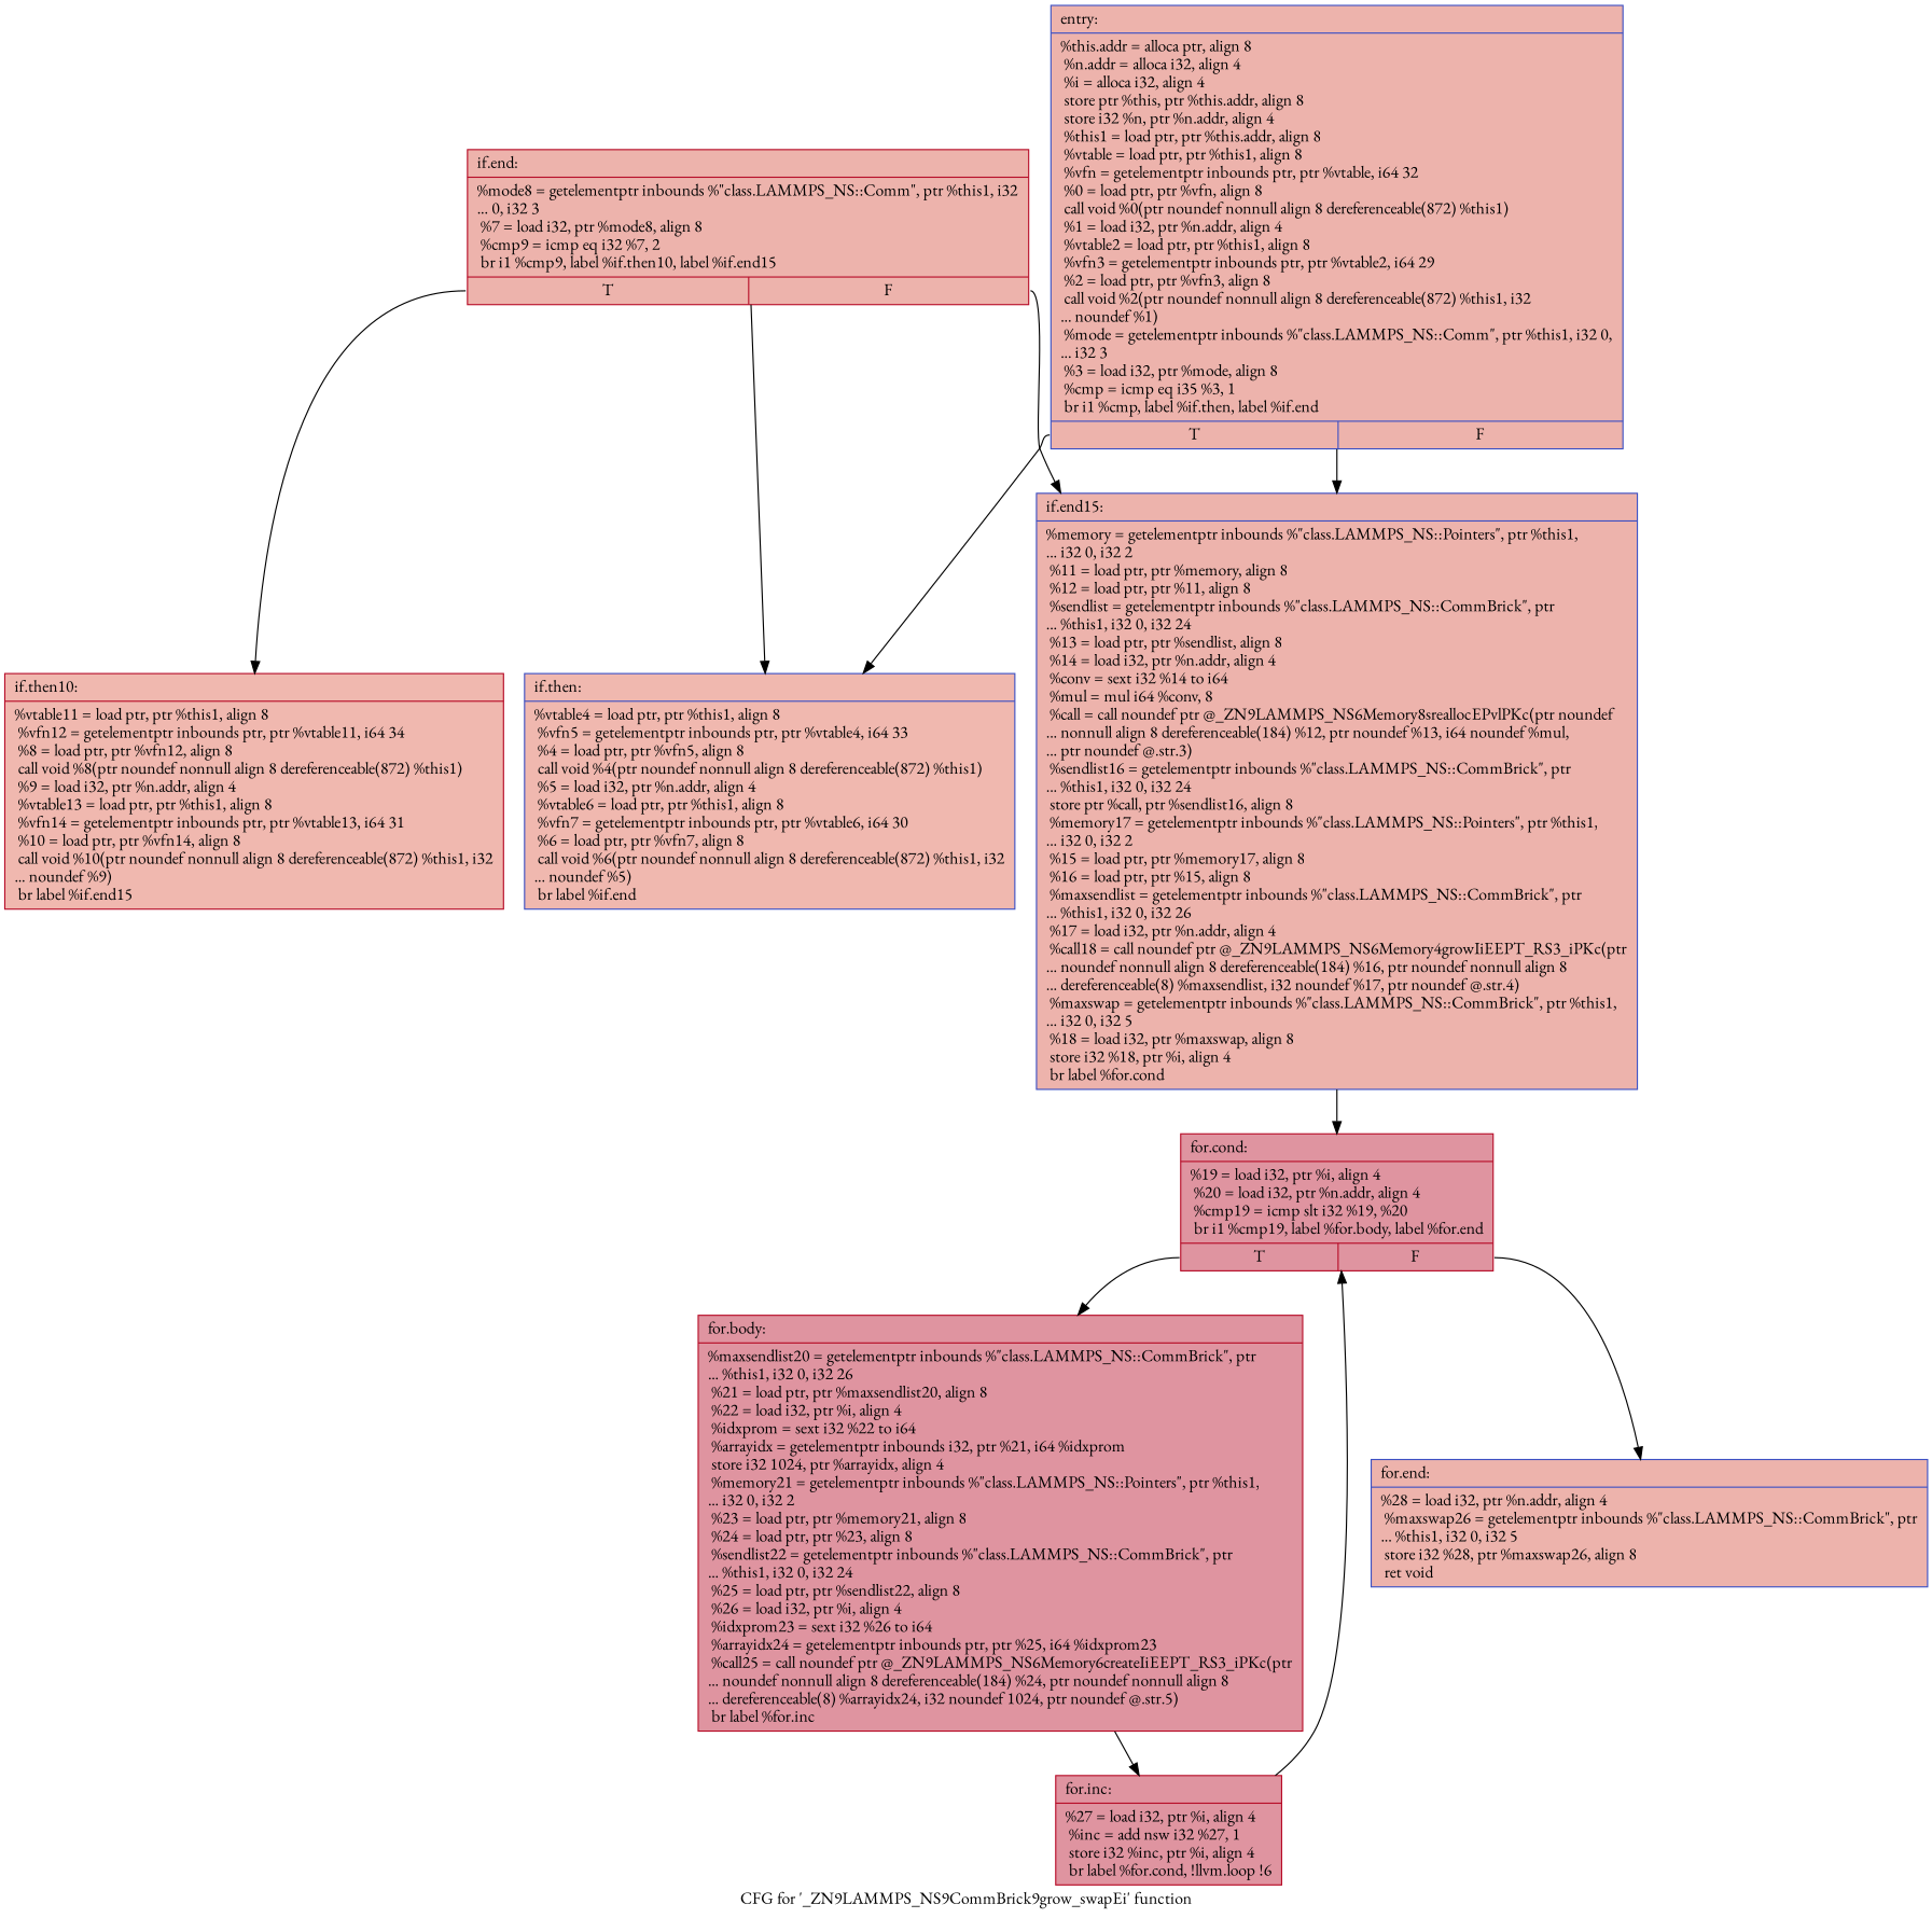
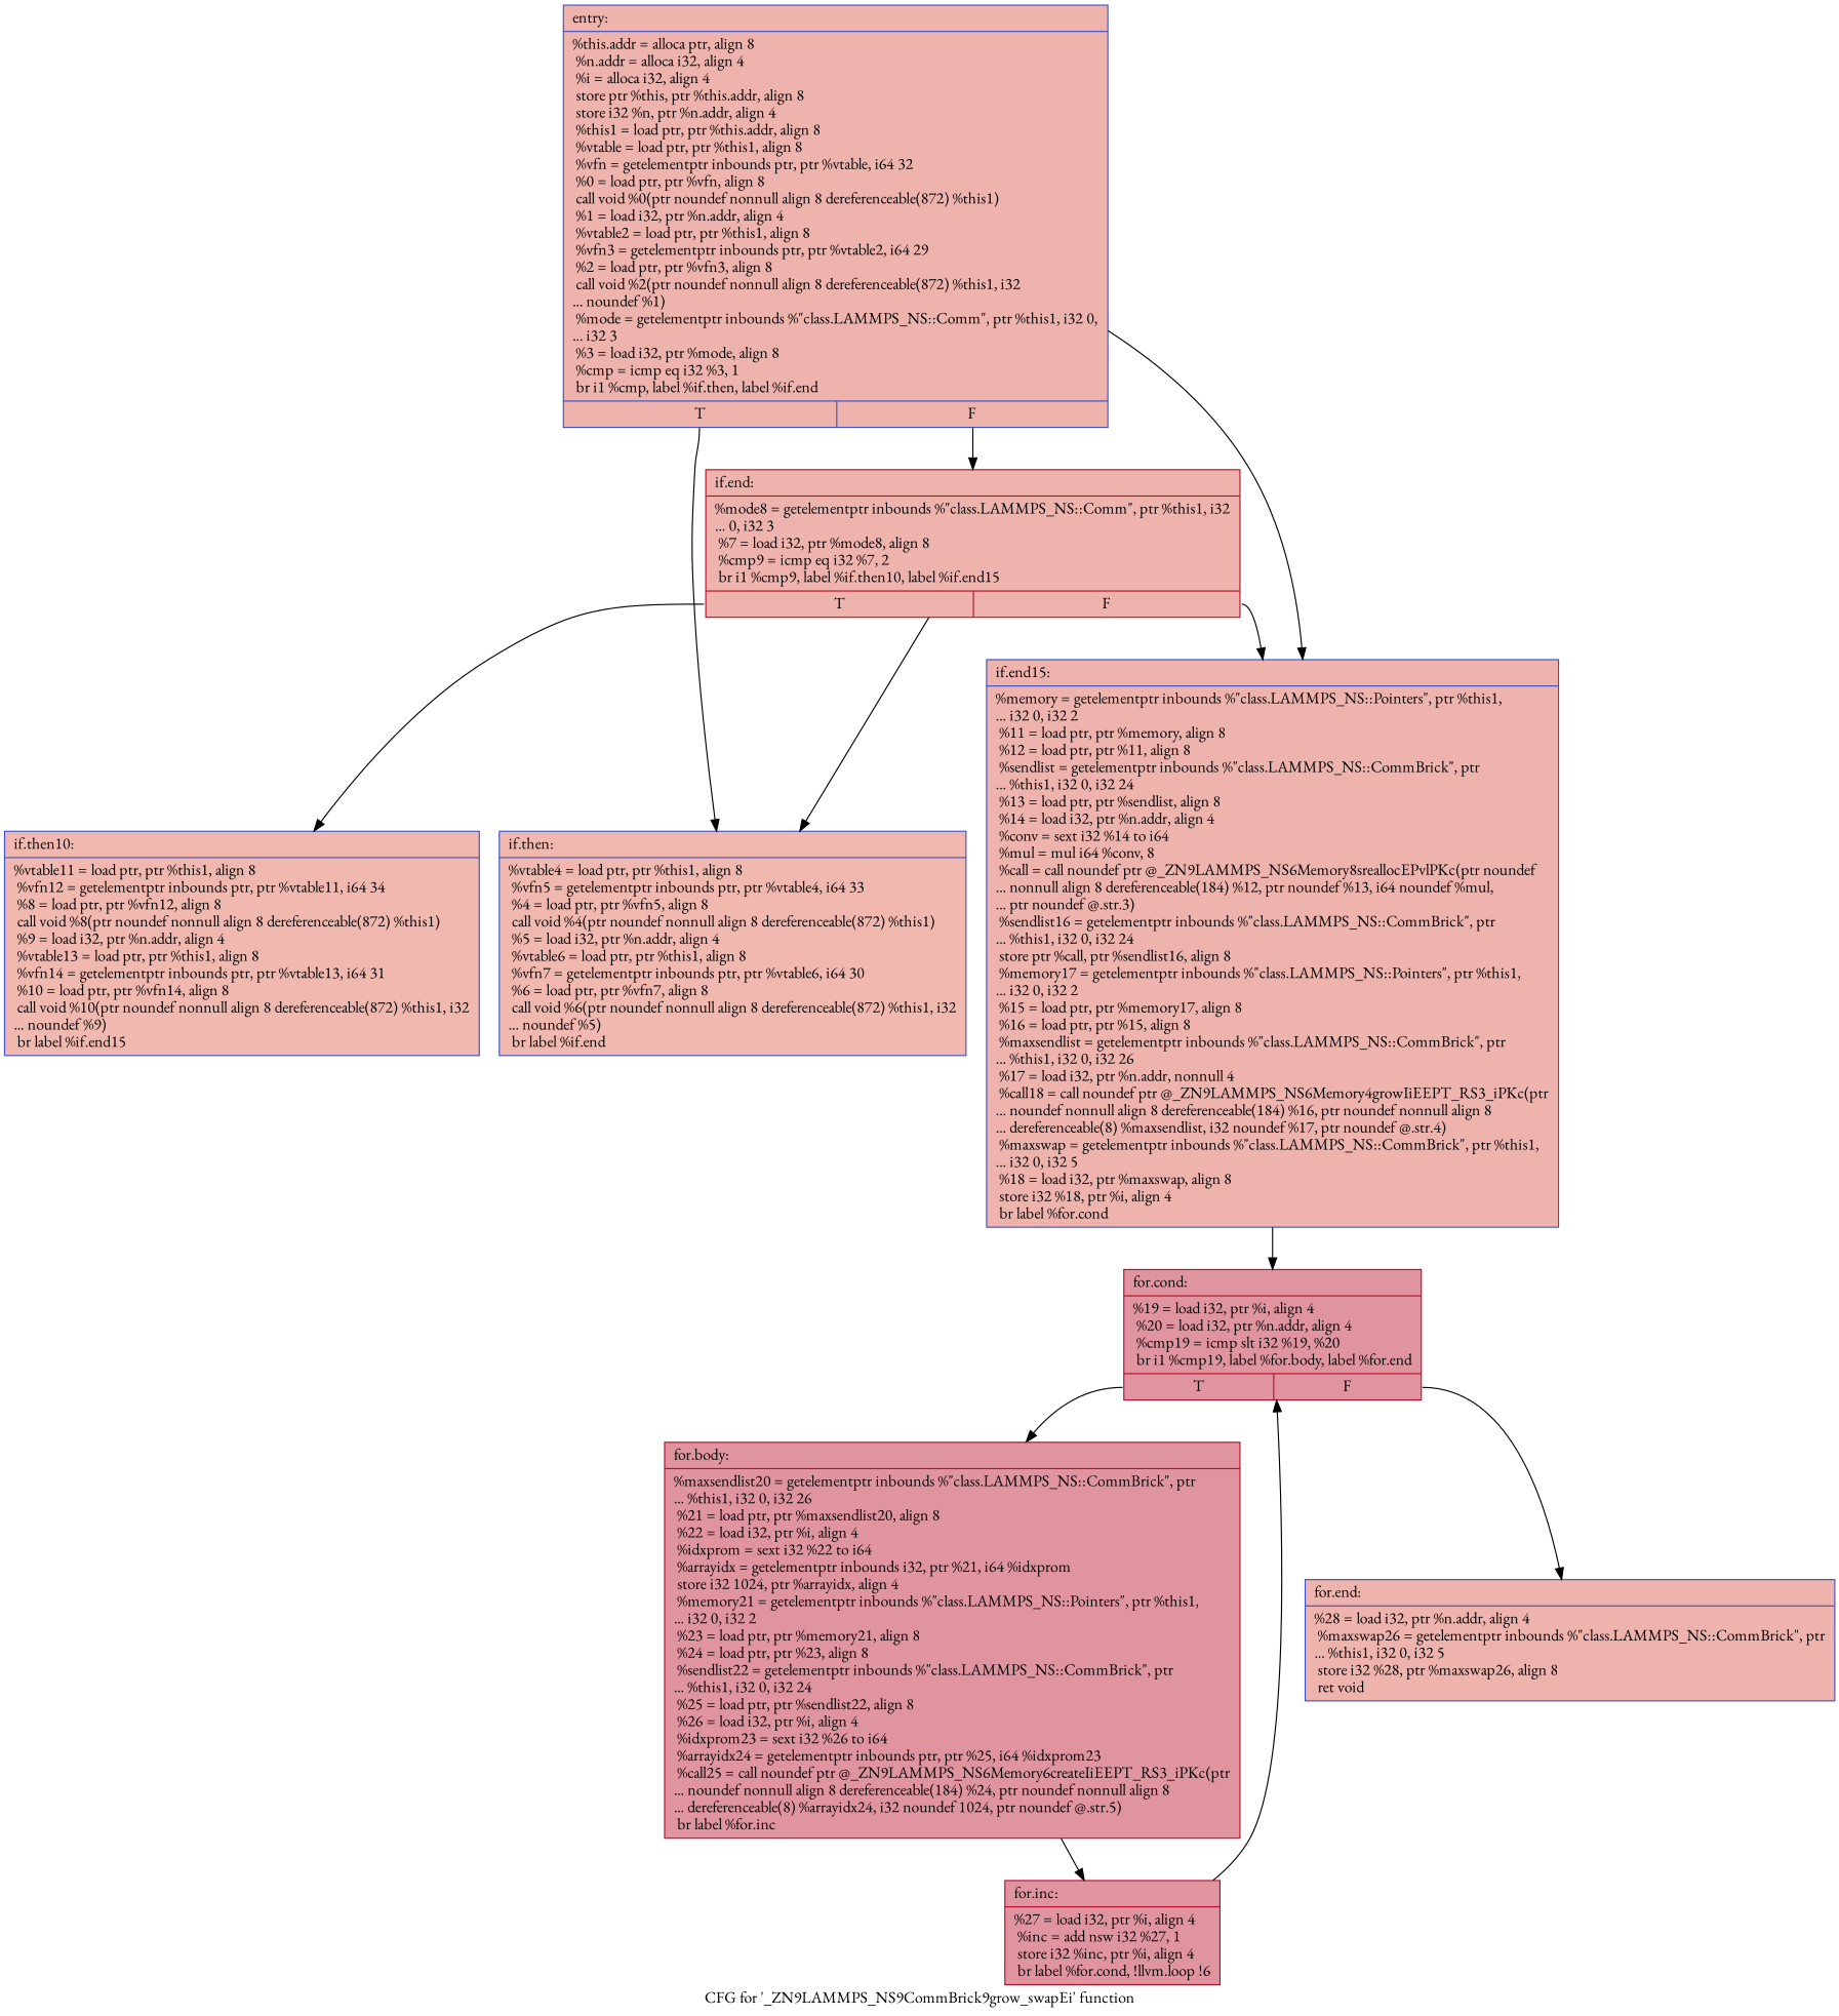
  digraph {
    fontname="EB Garamond"
    label="CFG for '_ZN9LAMMPS_NS9CommBrick9grow_swapEi' function"
    node [color="#3d50c3ff" fillcolor="#d6524470" fontname="EB Garamond" shape=record style=filled]
    edge [fontname="EB Garamond"]
-   n1 [label="{entry:\l|  %this.addr = alloca ptr, align 8\l  %n.addr = alloca i32, align 4\l  %i = alloca i32, align 4\l  store ptr %this, ptr %this.addr, align 8\l  store i32 %n, ptr %n.addr, align 4\l  %this1 = load ptr, ptr %this.addr, align 8\l  %vtable = load ptr, ptr %this1, align 8\l  %vfn = getelementptr inbounds ptr, ptr %vtable, i64 32\l  %0 = load ptr, ptr %vfn, align 8\l  call void %0(ptr noundef nonnull align 8 dereferenceable(872) %this1)\l  %1 = load i32, ptr %n.addr, align 4\l  %vtable2 = load ptr, ptr %this1, align 8\l  %vfn3 = getelementptr inbounds ptr, ptr %vtable2, i64 29\l  %2 = load ptr, ptr %vfn3, align 8\l  call void %2(ptr noundef nonnull align 8 dereferenceable(872) %this1, i32\l... noundef %1)\l  %mode = getelementptr inbounds %\"class.LAMMPS_NS::Comm\", ptr %this1, i32 0,\l... i32 3\l  %3 = load i32, ptr %mode, align 8\l  %cmp = icmp eq i35 %3, 1\l  br i1 %cmp, label %if.then, label %if.end\l|{<s0>T|<s1>F}}"]
+   n1 [label="{entry:\l|  %this.addr = alloca ptr, align 8\l  %n.addr = alloca i32, align 4\l  %i = alloca i32, align 4\l  store ptr %this, ptr %this.addr, align 8\l  store i32 %n, ptr %n.addr, align 4\l  %this1 = load ptr, ptr %this.addr, align 8\l  %vtable = load ptr, ptr %this1, align 8\l  %vfn = getelementptr inbounds ptr, ptr %vtable, i64 32\l  %0 = load ptr, ptr %vfn, align 8\l  call void %0(ptr noundef nonnull align 8 dereferenceable(872) %this1)\l  %1 = load i32, ptr %n.addr, align 4\l  %vtable2 = load ptr, ptr %this1, align 8\l  %vfn3 = getelementptr inbounds ptr, ptr %vtable2, i64 29\l  %2 = load ptr, ptr %vfn3, align 8\l  call void %2(ptr noundef nonnull align 8 dereferenceable(872) %this1, i32\l... noundef %1)\l  %mode = getelementptr inbounds %\"class.LAMMPS_NS::Comm\", ptr %this1, i32 0,\l... i32 3\l  %3 = load i32, ptr %mode, align 8\l  %cmp = icmp eq i32 %3, 1\l  br i1 %cmp, label %if.then, label %if.end\l|{<s0>T|<s1>F}}"]
    n2 [fillcolor="#dc5d4a70" label="{if.then:\l|  %vtable4 = load ptr, ptr %this1, align 8\l  %vfn5 = getelementptr inbounds ptr, ptr %vtable4, i64 33\l  %4 = load ptr, ptr %vfn5, align 8\l  call void %4(ptr noundef nonnull align 8 dereferenceable(872) %this1)\l  %5 = load i32, ptr %n.addr, align 4\l  %vtable6 = load ptr, ptr %this1, align 8\l  %vfn7 = getelementptr inbounds ptr, ptr %vtable6, i64 30\l  %6 = load ptr, ptr %vfn7, align 8\l  call void %6(ptr noundef nonnull align 8 dereferenceable(872) %this1, i32\l... noundef %5)\l  br label %if.end\l}"]
    n3 [color="#b70d28ff" label="{if.end:\l|  %mode8 = getelementptr inbounds %\"class.LAMMPS_NS::Comm\", ptr %this1, i32\l... 0, i32 3\l  %7 = load i32, ptr %mode8, align 8\l  %cmp9 = icmp eq i32 %7, 2\l  br i1 %cmp9, label %if.then10, label %if.end15\l|{<s0>T|<s1>F}}"]
-   n4 [label="{if.end15:\l|  %memory = getelementptr inbounds %\"class.LAMMPS_NS::Pointers\", ptr %this1,\l... i32 0, i32 2\l  %11 = load ptr, ptr %memory, align 8\l  %12 = load ptr, ptr %11, align 8\l  %sendlist = getelementptr inbounds %\"class.LAMMPS_NS::CommBrick\", ptr\l... %this1, i32 0, i32 24\l  %13 = load ptr, ptr %sendlist, align 8\l  %14 = load i32, ptr %n.addr, align 4\l  %conv = sext i32 %14 to i64\l  %mul = mul i64 %conv, 8\l  %call = call noundef ptr @_ZN9LAMMPS_NS6Memory8sreallocEPvlPKc(ptr noundef\l... nonnull align 8 dereferenceable(184) %12, ptr noundef %13, i64 noundef %mul,\l... ptr noundef @.str.3)\l  %sendlist16 = getelementptr inbounds %\"class.LAMMPS_NS::CommBrick\", ptr\l... %this1, i32 0, i32 24\l  store ptr %call, ptr %sendlist16, align 8\l  %memory17 = getelementptr inbounds %\"class.LAMMPS_NS::Pointers\", ptr %this1,\l... i32 0, i32 2\l  %15 = load ptr, ptr %memory17, align 8\l  %16 = load ptr, ptr %15, align 8\l  %maxsendlist = getelementptr inbounds %\"class.LAMMPS_NS::CommBrick\", ptr\l... %this1, i32 0, i32 26\l  %17 = load i32, ptr %n.addr, align 4\l  %call18 = call noundef ptr @_ZN9LAMMPS_NS6Memory4growIiEEPT_RS3_iPKc(ptr\l... noundef nonnull align 8 dereferenceable(184) %16, ptr noundef nonnull align 8\l... dereferenceable(8) %maxsendlist, i32 noundef %17, ptr noundef @.str.4)\l  %maxswap = getelementptr inbounds %\"class.LAMMPS_NS::CommBrick\", ptr %this1,\l... i32 0, i32 5\l  %18 = load i32, ptr %maxswap, align 8\l  store i32 %18, ptr %i, align 4\l  br label %for.cond\l}"]
-   n5 [color="#b70d28ff" fillcolor="#dc5d4a70" label="{if.then10:\l|  %vtable11 = load ptr, ptr %this1, align 8\l  %vfn12 = getelementptr inbounds ptr, ptr %vtable11, i64 34\l  %8 = load ptr, ptr %vfn12, align 8\l  call void %8(ptr noundef nonnull align 8 dereferenceable(872) %this1)\l  %9 = load i32, ptr %n.addr, align 4\l  %vtable13 = load ptr, ptr %this1, align 8\l  %vfn14 = getelementptr inbounds ptr, ptr %vtable13, i64 31\l  %10 = load ptr, ptr %vfn14, align 8\l  call void %10(ptr noundef nonnull align 8 dereferenceable(872) %this1, i32\l... noundef %9)\l  br label %if.end15\l}"]
+   n4 [label="{if.end15:\l|  %memory = getelementptr inbounds %\"class.LAMMPS_NS::Pointers\", ptr %this1,\l... i32 0, i32 2\l  %11 = load ptr, ptr %memory, align 8\l  %12 = load ptr, ptr %11, align 8\l  %sendlist = getelementptr inbounds %\"class.LAMMPS_NS::CommBrick\", ptr\l... %this1, i32 0, i32 24\l  %13 = load ptr, ptr %sendlist, align 8\l  %14 = load i32, ptr %n.addr, align 4\l  %conv = sext i32 %14 to i64\l  %mul = mul i64 %conv, 8\l  %call = call noundef ptr @_ZN9LAMMPS_NS6Memory8sreallocEPvlPKc(ptr noundef\l... nonnull align 8 dereferenceable(184) %12, ptr noundef %13, i64 noundef %mul,\l... ptr noundef @.str.3)\l  %sendlist16 = getelementptr inbounds %\"class.LAMMPS_NS::CommBrick\", ptr\l... %this1, i32 0, i32 24\l  store ptr %call, ptr %sendlist16, align 8\l  %memory17 = getelementptr inbounds %\"class.LAMMPS_NS::Pointers\", ptr %this1,\l... i32 0, i32 2\l  %15 = load ptr, ptr %memory17, align 8\l  %16 = load ptr, ptr %15, align 8\l  %maxsendlist = getelementptr inbounds %\"class.LAMMPS_NS::CommBrick\", ptr\l... %this1, i32 0, i32 26\l  %17 = load i32, ptr %n.addr, nonnull 4\l  %call18 = call noundef ptr @_ZN9LAMMPS_NS6Memory4growIiEEPT_RS3_iPKc(ptr\l... noundef nonnull align 8 dereferenceable(184) %16, ptr noundef nonnull align 8\l... dereferenceable(8) %maxsendlist, i32 noundef %17, ptr noundef @.str.4)\l  %maxswap = getelementptr inbounds %\"class.LAMMPS_NS::CommBrick\", ptr %this1,\l... i32 0, i32 5\l  %18 = load i32, ptr %maxswap, align 8\l  store i32 %18, ptr %i, align 4\l  br label %for.cond\l}"]
+   n5 [fillcolor="#dc5d4a70" label="{if.then10:\l|  %vtable11 = load ptr, ptr %this1, align 8\l  %vfn12 = getelementptr inbounds ptr, ptr %vtable11, i64 34\l  %8 = load ptr, ptr %vfn12, align 8\l  call void %8(ptr noundef nonnull align 8 dereferenceable(872) %this1)\l  %9 = load i32, ptr %n.addr, align 4\l  %vtable13 = load ptr, ptr %this1, align 8\l  %vfn14 = getelementptr inbounds ptr, ptr %vtable13, i64 31\l  %10 = load ptr, ptr %vfn14, align 8\l  call void %10(ptr noundef nonnull align 8 dereferenceable(872) %this1, i32\l... noundef %9)\l  br label %if.end15\l}"]
    n6 [color="#b70d28ff" fillcolor="#b70d2870" label="{for.cond:\l|  %19 = load i32, ptr %i, align 4\l  %20 = load i32, ptr %n.addr, align 4\l  %cmp19 = icmp slt i32 %19, %20\l  br i1 %cmp19, label %for.body, label %for.end\l|{<s0>T|<s1>F}}"]
    n7 [color="#b70d28ff" fillcolor="#b70d2870" label="{for.body:\l|  %maxsendlist20 = getelementptr inbounds %\"class.LAMMPS_NS::CommBrick\", ptr\l... %this1, i32 0, i32 26\l  %21 = load ptr, ptr %maxsendlist20, align 8\l  %22 = load i32, ptr %i, align 4\l  %idxprom = sext i32 %22 to i64\l  %arrayidx = getelementptr inbounds i32, ptr %21, i64 %idxprom\l  store i32 1024, ptr %arrayidx, align 4\l  %memory21 = getelementptr inbounds %\"class.LAMMPS_NS::Pointers\", ptr %this1,\l... i32 0, i32 2\l  %23 = load ptr, ptr %memory21, align 8\l  %24 = load ptr, ptr %23, align 8\l  %sendlist22 = getelementptr inbounds %\"class.LAMMPS_NS::CommBrick\", ptr\l... %this1, i32 0, i32 24\l  %25 = load ptr, ptr %sendlist22, align 8\l  %26 = load i32, ptr %i, align 4\l  %idxprom23 = sext i32 %26 to i64\l  %arrayidx24 = getelementptr inbounds ptr, ptr %25, i64 %idxprom23\l  %call25 = call noundef ptr @_ZN9LAMMPS_NS6Memory6createIiEEPT_RS3_iPKc(ptr\l... noundef nonnull align 8 dereferenceable(184) %24, ptr noundef nonnull align 8\l... dereferenceable(8) %arrayidx24, i32 noundef 1024, ptr noundef @.str.5)\l  br label %for.inc\l}"]
    n8 [label="{for.end:\l|  %28 = load i32, ptr %n.addr, align 4\l  %maxswap26 = getelementptr inbounds %\"class.LAMMPS_NS::CommBrick\", ptr\l... %this1, i32 0, i32 5\l  store i32 %28, ptr %maxswap26, align 8\l  ret void\l}"]
    n9 [color="#b70d28ff" fillcolor="#b70d2870" label="{for.inc:\l|  %27 = load i32, ptr %i, align 4\l  %inc = add nsw i32 %27, 1\l  store i32 %inc, ptr %i, align 4\l  br label %for.cond, !llvm.loop !6\l}"]
    n1 -> n2 [tailport=s0]
+   n1 -> n3 [tailport=s1]
    n1 -> n4
    n3 -> n2
    n3 -> n4 [tailport=s1]
    n3 -> n5 [tailport=s0]
    n4 -> n6
    n6 -> n7 [tailport=s0]
    n6 -> n8 [tailport=s1]
    n7 -> n9
    n9 -> n6
  }
